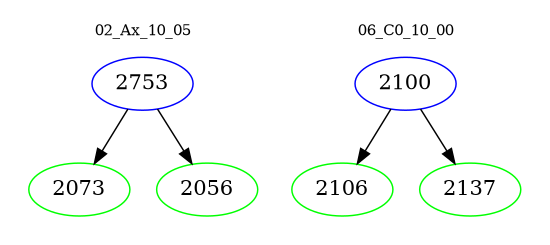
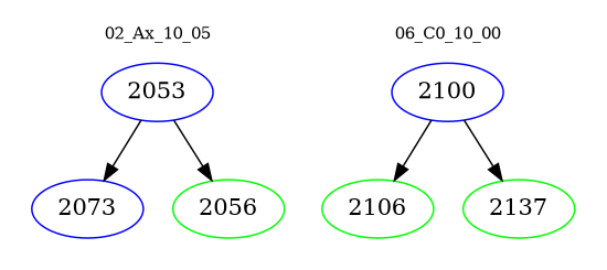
  digraph {
    node [color=green]
    edge [color=black]
-   n1 [color=blue label=2753]
-   n2 [label=2073]
+   n1 [color=blue label=2053]
+   n2 [color=blue label=2073]
    n3 [label=2056]
    n4 [color=blue label=2100]
    n5 [label=2106]
    n6 [label=2137]
    subgraph cluster_1 {
      color=white
      fontsize=10
      label="02_Ax_10_05"
      n1
      n2
      n3
    }
    subgraph cluster_2 {
      color=white
      fontsize=10
      label="06_C0_10_00"
      n4
      n5
      n6
    }
    n1 -> n2
    n1 -> n3
    n4 -> n5
    n4 -> n6
  }
